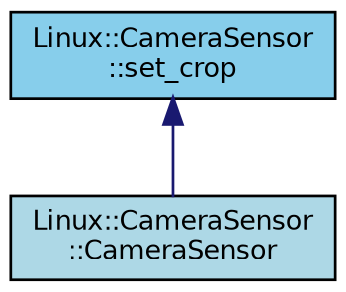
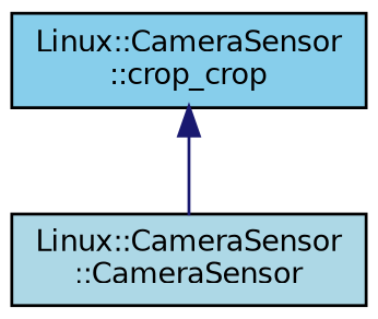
  digraph {
    rankdir=TB
    node [color=black fontname=Helvetica fontsize=10 shape=record style=filled]
-   n1 [fillcolor=skyblue fontcolor=black height=0.2 label="Linux::CameraSensor\l::set_crop" width=0.4]
+   n1 [fillcolor=skyblue fontcolor=black height=0.2 label="Linux::CameraSensor\l::crop_crop" width=0.4]
    n2 [fillcolor=lightblue height=0.2 label="Linux::CameraSensor\l::CameraSensor" width=0.4]
    n1 -> n2 [color=midnightblue dir=back fontname=Helvetica fontsize=10 labelfontname=Helvetica labelfontsize=10 style=solid]
  }
